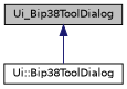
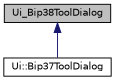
  digraph {
    node [color=black fontname=Helvetica fontsize=10 shape=record style=filled]
    n1 [fillcolor=grey75 fontcolor=black height=0.2 label=Ui_Bip38ToolDialog width=0.4]
-   n2 [fillcolor=white height=0.2 label="Ui::Bip38ToolDialog" width=0.4]
+   n2 [fillcolor=white height=0.2 label="Ui::Bip37ToolDialog" width=0.4]
    n1 -> n2 [color=midnightblue dir=back fontname=Helvetica fontsize=10 labelfontname=Helvetica labelfontsize=10 style=solid]
  }
